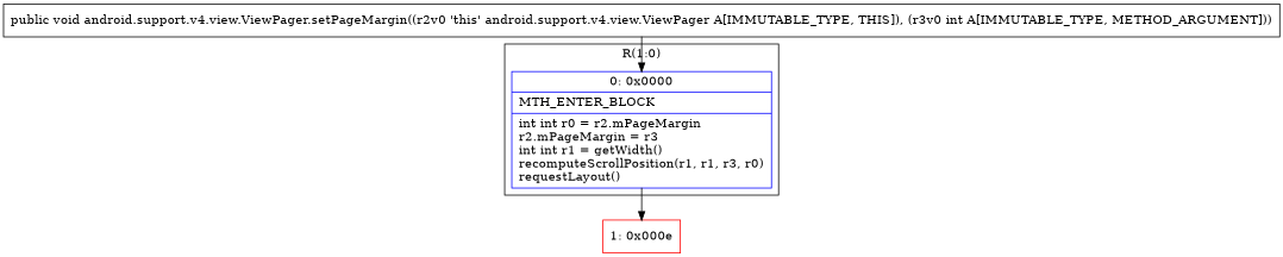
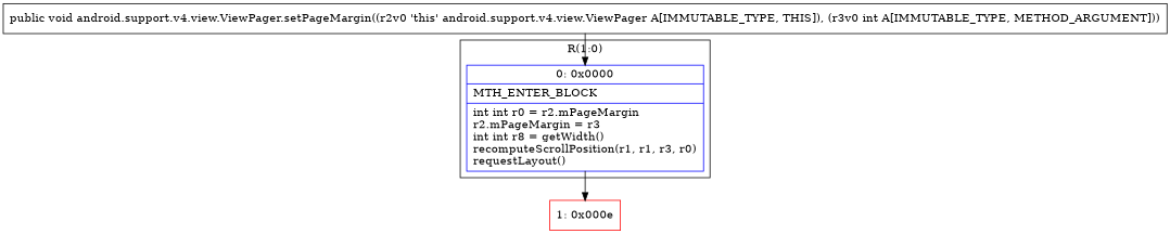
  digraph {
    node [shape=record]
-   n1 [color=blue label="{0\:\ 0x0000|MTH_ENTER_BLOCK\l|int int r0 = r2.mPageMargin\lr2.mPageMargin = r3\lint int r1 = getWidth()\lrecomputeScrollPosition(r1, r1, r3, r0)\lrequestLayout()\l}"]
+   n1 [color=blue label="{0\:\ 0x0000|MTH_ENTER_BLOCK\l|int int r0 = r2.mPageMargin\lr2.mPageMargin = r3\lint int r8 = getWidth()\lrecomputeScrollPosition(r1, r1, r3, r0)\lrequestLayout()\l}"]
    n2 [color=red label="{1\:\ 0x000e}"]
    n3 [label="{public void android.support.v4.view.ViewPager.setPageMargin((r2v0 'this' android.support.v4.view.ViewPager A[IMMUTABLE_TYPE, THIS]), (r3v0 int A[IMMUTABLE_TYPE, METHOD_ARGUMENT])) }"]
    subgraph cluster_1 {
      label="R(1:0)"
      n1
    }
    n1 -> n2
    n3 -> n1
  }
